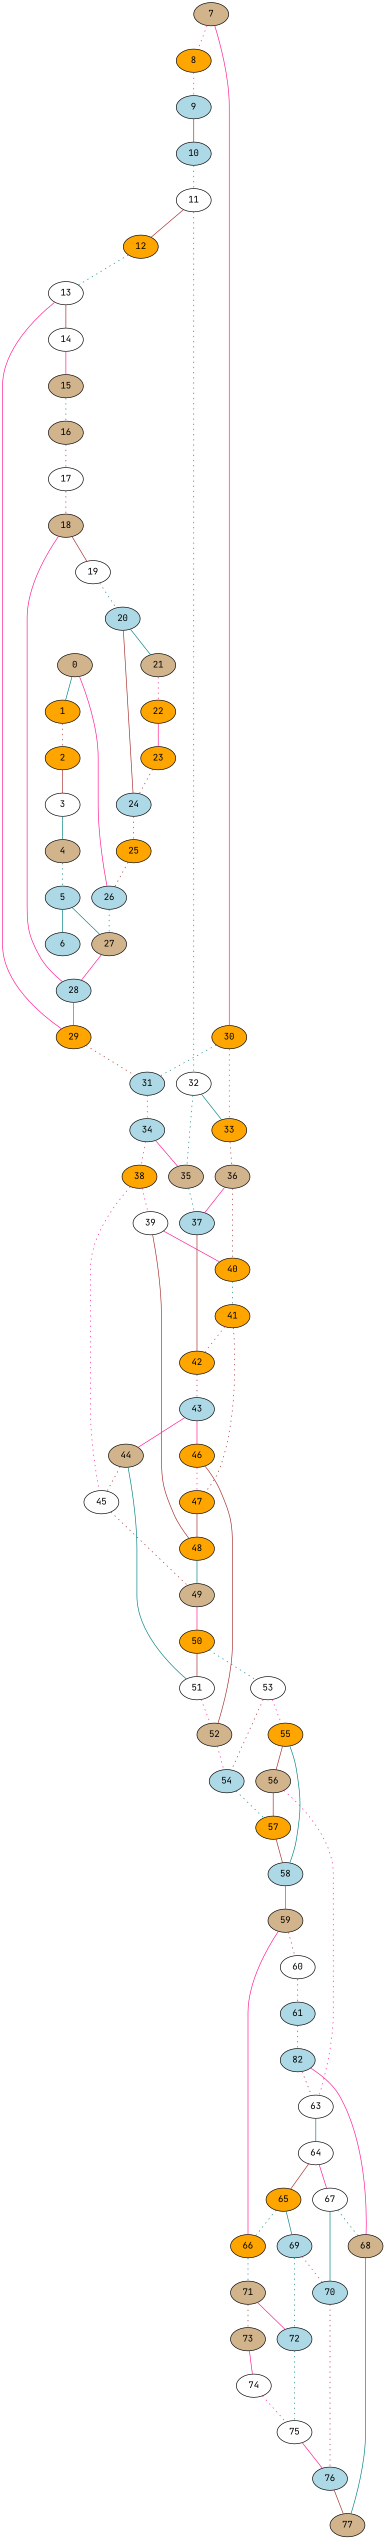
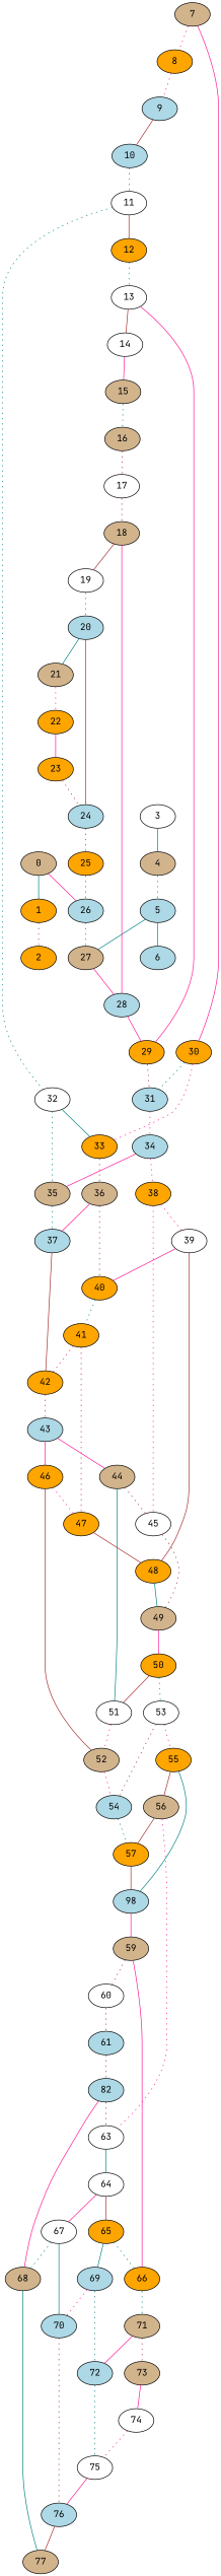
  graph {
    fontname="JetBrains Mono"
    node [fillcolor=orange fontname="JetBrains Mono" style=filled]
    edge [color=deeppink fontname="JetBrains Mono" style=dotted]
    0 [fillcolor=tan]
    1
    26 [fillcolor=lightblue]
    2
    27 [fillcolor=tan]
    3 [fillcolor=white]
    28 [fillcolor=lightblue]
    4 [fillcolor=tan]
    5 [fillcolor=lightblue]
    6 [fillcolor=lightblue]
    7 [fillcolor=tan]
    8
    30
    29
    9 [fillcolor=lightblue]
    31 [fillcolor=lightblue]
    33
    10 [fillcolor=lightblue]
    34 [fillcolor=lightblue]
    36 [fillcolor=tan]
    11 [fillcolor=white]
    12
    32 [fillcolor=white]
    13 [fillcolor=white]
    35 [fillcolor=tan]
    14 [fillcolor=white]
    37 [fillcolor=lightblue]
    15 [fillcolor=tan]
    16 [fillcolor=tan]
    17 [fillcolor=white]
    18 [fillcolor=tan]
    19 [fillcolor=white]
    20 [fillcolor=lightblue]
    21 [fillcolor=tan]
    24 [fillcolor=lightblue]
    22
    25
    23
    38
    40
    39 [fillcolor=white]
    45 [fillcolor=white]
    42
    41
    48
    49 [fillcolor=tan]
    43 [fillcolor=lightblue]
    47
    44 [fillcolor=tan]
    46
    50
    51 [fillcolor=white]
    52 [fillcolor=tan]
    54 [fillcolor=lightblue]
    53 [fillcolor=white]
    57
    55
    56 [fillcolor=tan]
-   58 [fillcolor=lightblue]
+   58 [fillcolor=lightblue label=98]
    63 [fillcolor=white]
    59 [fillcolor=tan]
    64 [fillcolor=white]
    60 [fillcolor=white]
    66
    65
    67 [fillcolor=white]
    61 [fillcolor=lightblue]
    71 [fillcolor=tan]
    n69 [fillcolor=lightblue label=82]
    73 [fillcolor=tan]
    74 [fillcolor=white]
    72 [fillcolor=lightblue]
    68 [fillcolor=tan]
    75 [fillcolor=white]
    77 [fillcolor=tan]
    69 [fillcolor=lightblue]
    70 [fillcolor=lightblue]
    76 [fillcolor=lightblue]
    0 -- 1 [color=teal style=solid]
    0 -- 26 [style=solid]
    1 -- 2 [color=brown]
    26 -- 27 [color=teal]
-   2 -- 3 [color=brown style=solid]
    27 -- 28 [style=solid]
    3 -- 4 [color=teal style=solid]
    28 -- 29 [style=solid]
    4 -- 5 [color=teal]
    5 -- 27 [color=teal style=solid]
    5 -- 6 [color=teal style=solid]
    7 -- 8
    7 -- 30 [style=solid]
    8 -- 9
    30 -- 31 [color=teal]
    30 -- 33
    29 -- 31 [color=brown]
    9 -- 10 [color=brown style=solid]
    31 -- 34
    33 -- 36 [color=brown]
    10 -- 11 [color=teal]
    34 -- 35 [style=solid]
    34 -- 38
    36 -- 37 [style=solid]
    36 -- 40 [color=brown]
    11 -- 12 [color=brown style=solid]
    11 -- 32 [color=teal]
    12 -- 13 [color=teal]
    32 -- 33 [color=teal style=solid]
    32 -- 35 [color=teal]
    13 -- 29 [style=solid]
    13 -- 14 [color=brown style=solid]
    35 -- 37 [color=teal]
    14 -- 15 [style=solid]
    37 -- 42 [color=brown style=solid]
    15 -- 16 [color=teal]
    16 -- 17 [color=brown]
    17 -- 18 [color=brown]
    18 -- 28 [style=solid]
    18 -- 19 [color=brown style=solid]
    19 -- 20 [color=teal]
    20 -- 21 [color=teal style=solid]
    20 -- 24 [color=brown style=solid]
    21 -- 22
    24 -- 25 [color=brown]
    22 -- 23 [style=solid]
    25 -- 26 [color=brown]
    23 -- 24 [color=brown]
    38 -- 39
    38 -- 45
    40 -- 41 [color=teal]
    39 -- 40 [style=solid]
    39 -- 48 [color=brown style=solid]
    45 -- 49 [color=brown]
    42 -- 43 [color=brown]
    41 -- 42
    41 -- 47 [color=brown]
    48 -- 49 [color=teal style=solid]
    49 -- 50 [style=solid]
    43 -- 44 [style=solid]
    43 -- 46 [style=solid]
    47 -- 48 [color=brown style=solid]
    44 -- 45 [color=brown]
    44 -- 51 [color=teal style=solid]
    46 -- 47
    46 -- 52 [color=brown style=solid]
    50 -- 51 [color=brown style=solid]
    50 -- 53 [color=teal]
    51 -- 52
    52 -- 54
    54 -- 57 [color=teal]
    53 -- 54 [color=brown]
    53 -- 55
    57 -- 58 [color=brown style=solid]
    55 -- 56 [color=brown style=solid]
    55 -- 58 [color=teal style=solid]
    56 -- 57 [color=brown style=solid]
    56 -- 63
    58 -- 59 [style=solid]
    63 -- 64 [color=teal style=solid]
    59 -- 60 [color=brown]
    59 -- 66 [style=solid]
    64 -- 65 [color=brown style=solid]
    64 -- 67 [style=solid]
    60 -- 61 [color=brown]
    66 -- 71 [color=teal]
    65 -- 66 [color=teal]
    65 -- 69 [color=teal style=solid]
    67 -- 68 [color=teal]
    67 -- 70 [color=teal style=solid]
    61 -- n69 [color=brown]
    71 -- 73 [color=brown]
    71 -- 72 [style=solid]
    n69 -- 63 [color=brown]
    n69 -- 68 [style=solid]
    73 -- 74 [style=solid]
    74 -- 75
    72 -- 75 [color=teal]
    68 -- 77 [color=teal style=solid]
    75 -- 76 [style=solid]
    69 -- 72 [color=teal]
    69 -- 70
    70 -- 76 [color=brown]
    76 -- 77 [color=brown style=solid]
  }
